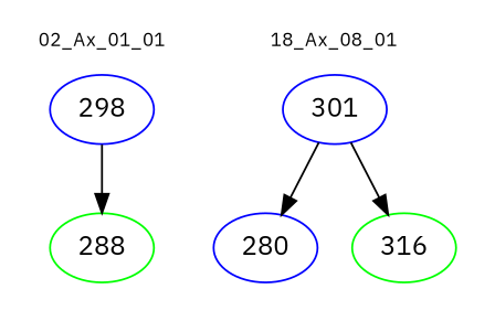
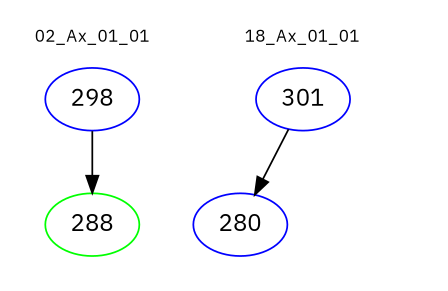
  digraph {
    fontname="IBM Plex Sans"
    node [color=blue fontname="IBM Plex Sans"]
    edge [color=black fontname="IBM Plex Sans"]
    n1 [label=298]
    n2 [color=green label=288]
    n3 [label=301]
    n4 [label=280]
-   n5 [color=green label=316]
    subgraph cluster_1 {
      color=white
      fontsize=10
      label="02_Ax_01_01"
      n1
      n2
    }
    subgraph cluster_2 {
      color=white
      fontsize=10
-     label="18_Ax_08_01"
+     label="18_Ax_01_01"
      n3
      n4
-     n5
    }
    n1 -> n2
    n3 -> n4
-   n3 -> n5
  }
